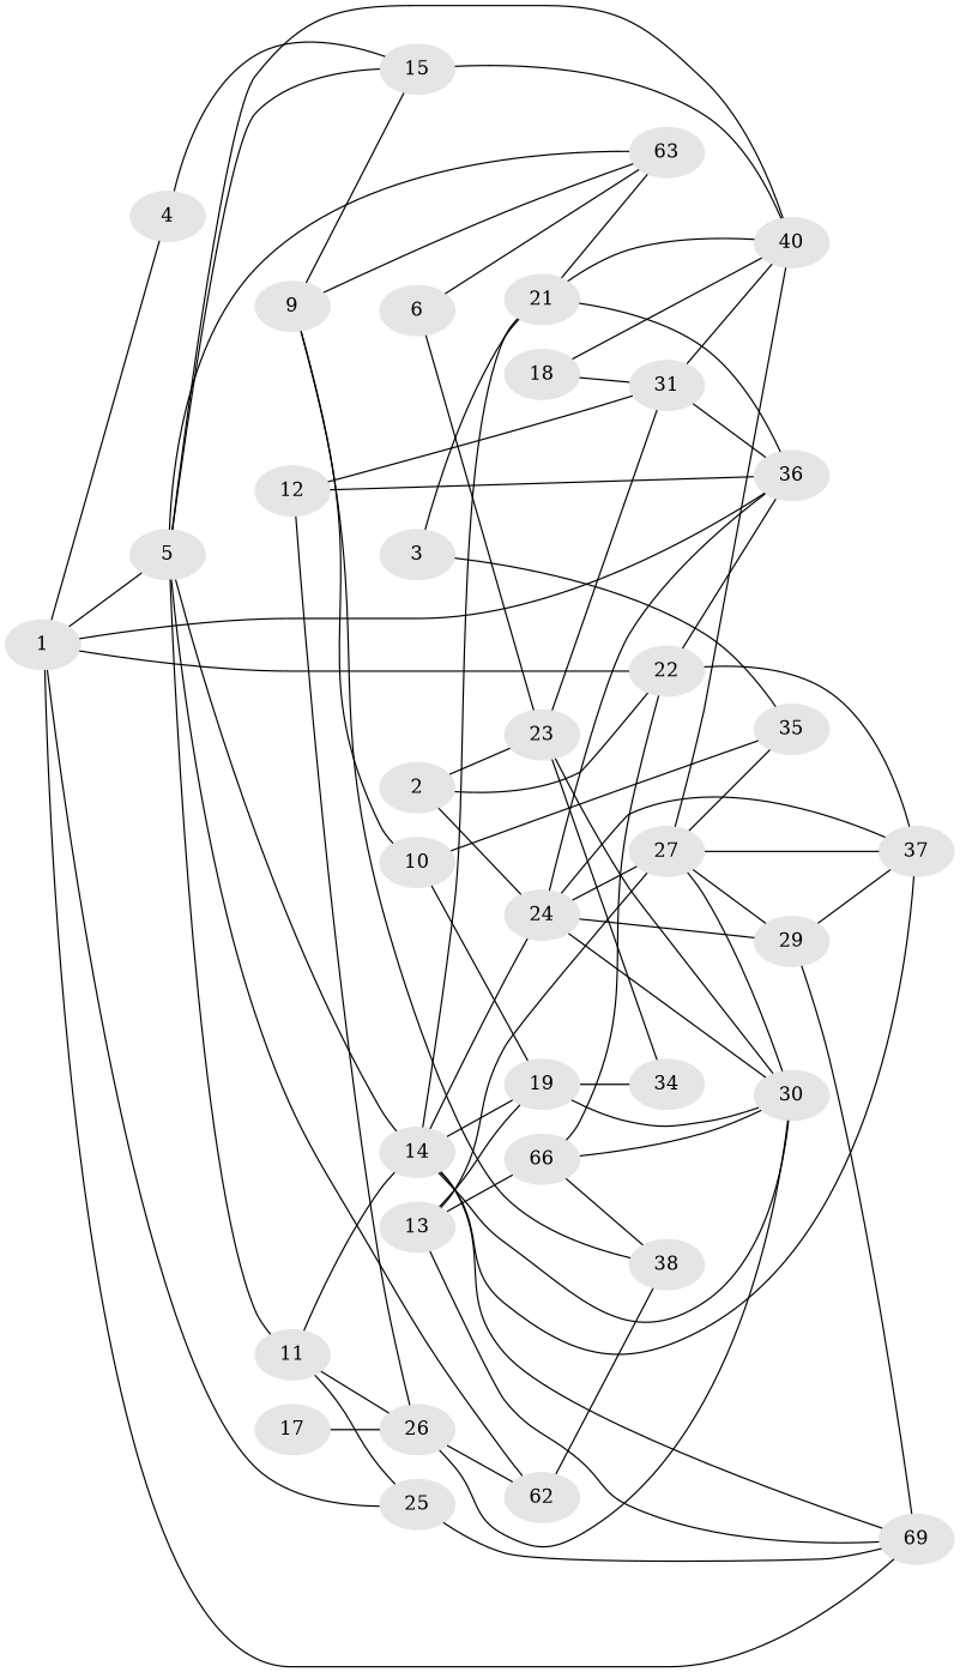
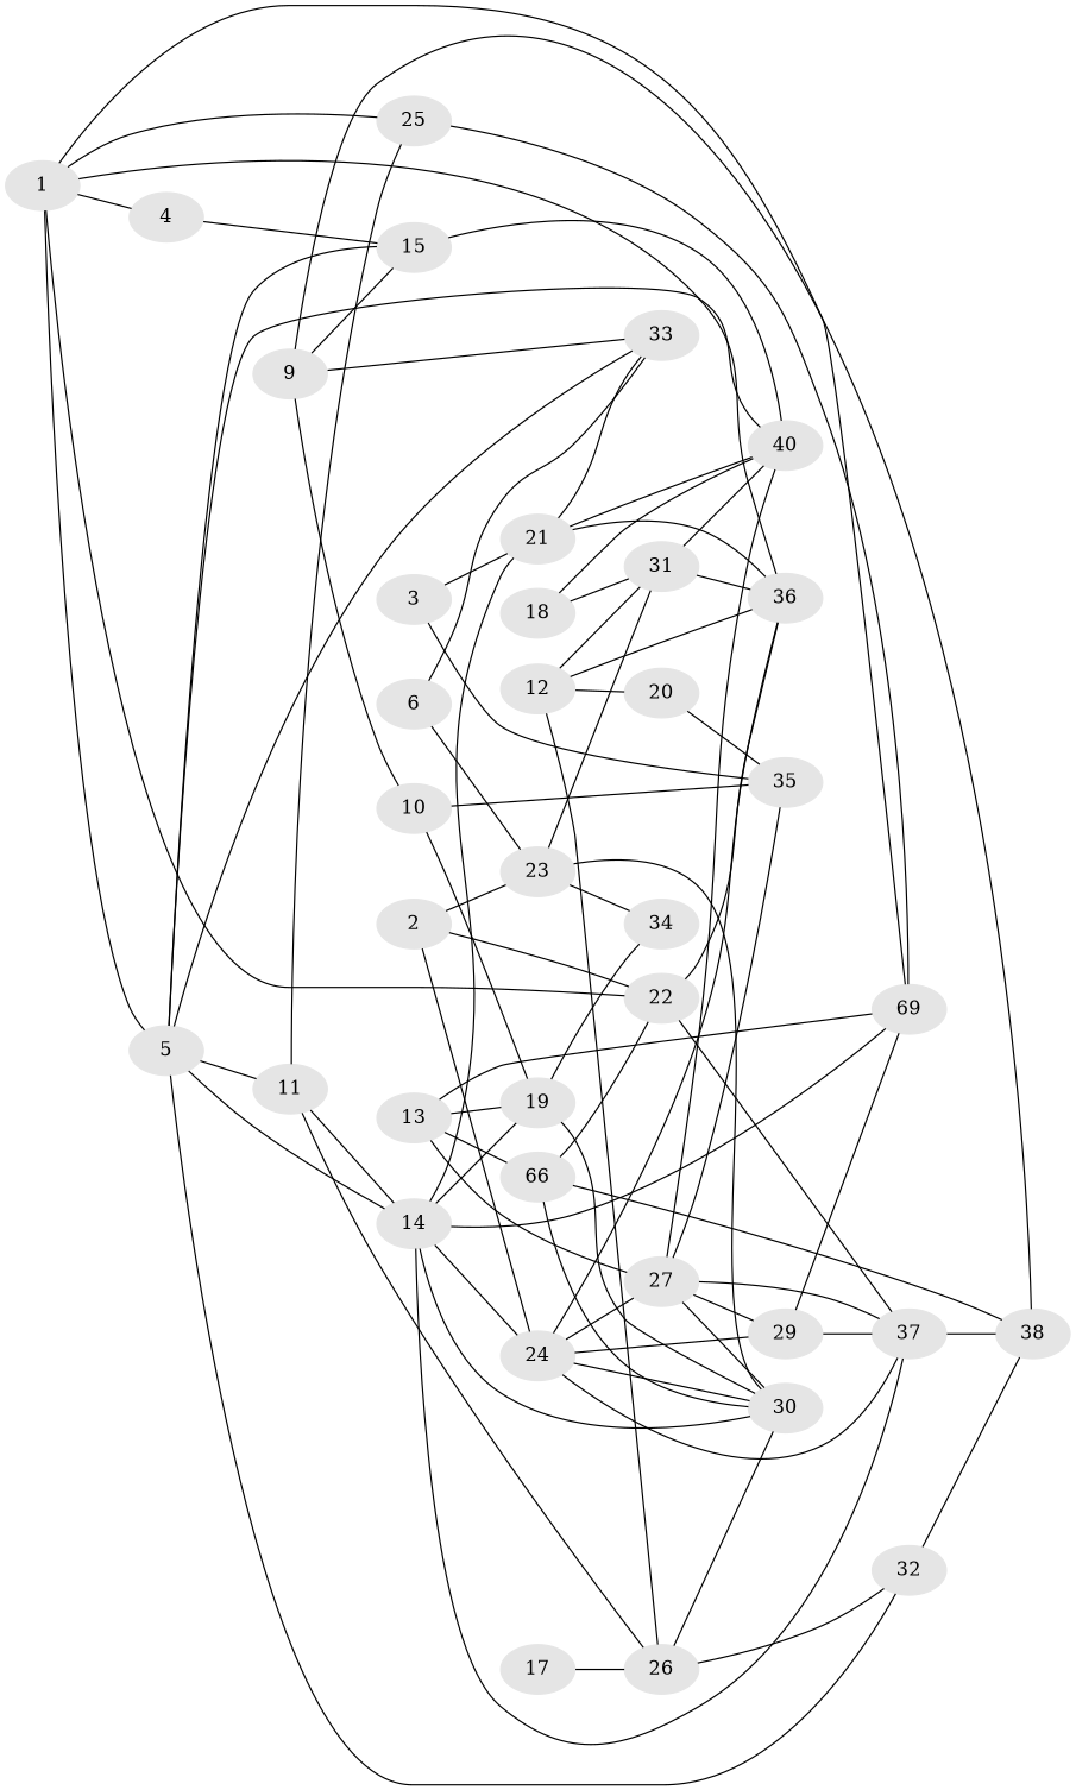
  graph {
    rankdir=LR
    node [color=gray90 style=filled]
    edge [weight=1.0]
    1
    4
    5
    22
    25
    36
    n7 [label=69]
    15
    11
    14
-   32 [label=62]
-   33 [label=63]
+   32
+   33
    40
    37
    2
    23
    24
    30
    31
    34
    27
    29
    3
    21
    35
    26
    19
    38
    6
+   20
    9
    10
    13
    n34 [label=66]
    12
    17
    18
    1 -- 4
    1 -- 5
    1 -- 22
    1 -- 25
    1 -- 36
    1 -- n7
    4 -- 15
    5 -- 15
    5 -- 11
    5 -- 14
    5 -- 32
    5 -- 33
    5 -- 40
    22 -- 36
    22 -- 37
    25 -- n7
    15 -- 40
    11 -- 25
    11 -- 14
    11 -- 26
    14 -- n7
    14 -- 37
    14 -- 24
    14 -- 30
    14 -- 21
    14 -- 19
    32 -- 38 [weight=2.0]
+   37 -- 38
    2 -- 22
    2 -- 23
    2 -- 24
    23 -- 30
    23 -- 31
    23 -- 34
    24 -- 36
    24 -- 37
    24 -- 30
    24 -- 27
    24 -- 29
    31 -- 36
    31 -- 40
    27 -- 40
    27 -- 37
    27 -- 30 [weight=2.0]
    27 -- 29
    27 -- 35
    29 -- n7
    29 -- 37
    3 -- 21
    3 -- 35
    21 -- 36
    21 -- 33
    21 -- 40
    26 -- 32
    26 -- 30
    19 -- 30
    19 -- 34
    6 -- 33
    6 -- 23
+   20 -- 35
    9 -- 15
    9 -- 33
    9 -- 38
    9 -- 10
    10 -- 35
    10 -- 19
    13 -- n7
    13 -- 27
    13 -- 19
    13 -- n34
    n34 -- 22
    n34 -- 30
    n34 -- 38
    12 -- 36
    12 -- 31
    12 -- 26
+   12 -- 20
    17 -- 26 [weight=2.0]
    18 -- 40
    18 -- 31
  }
